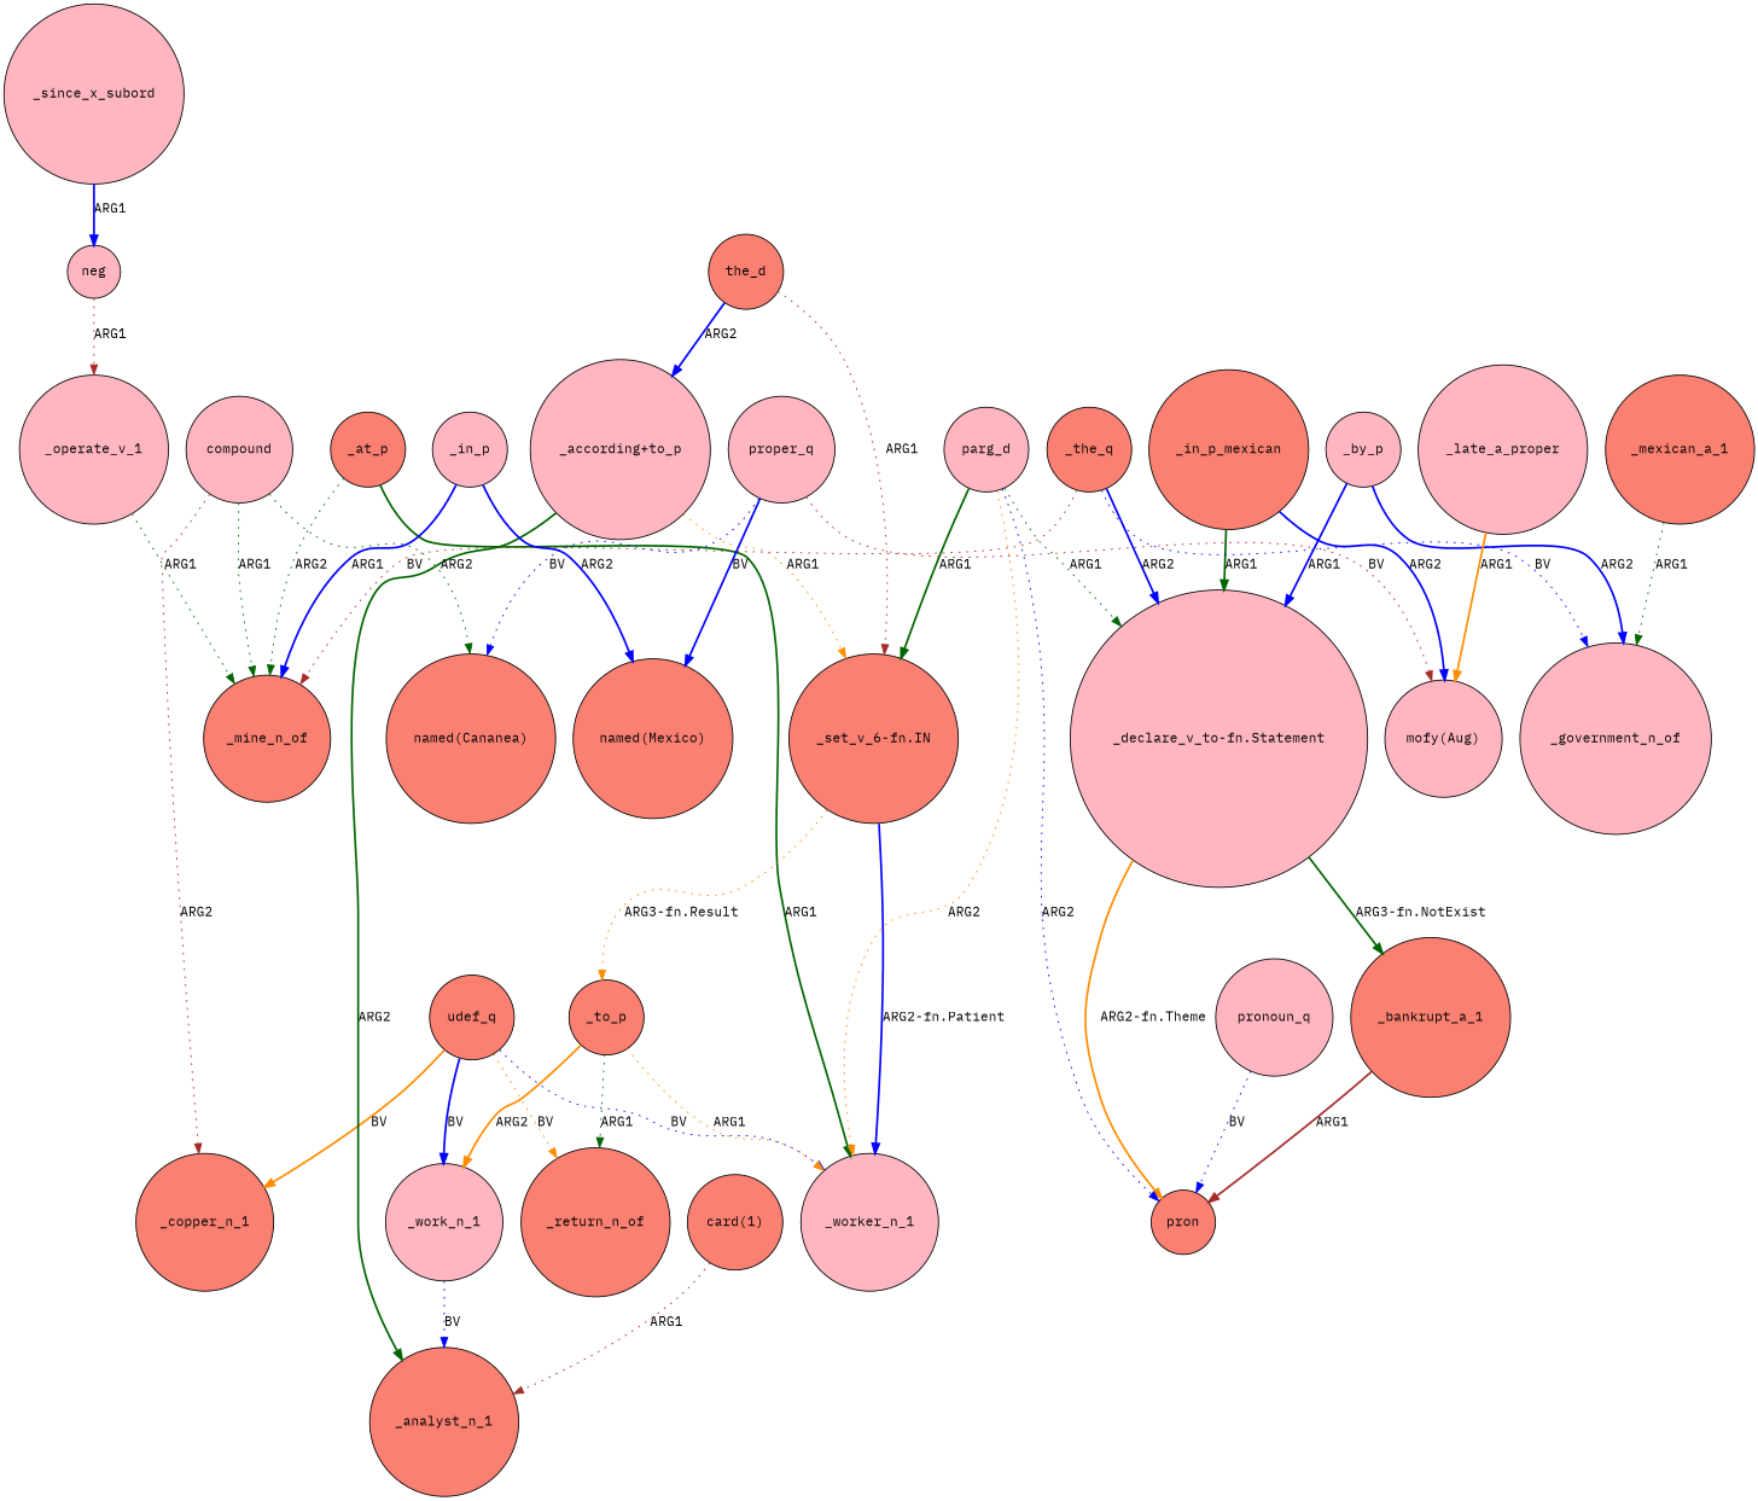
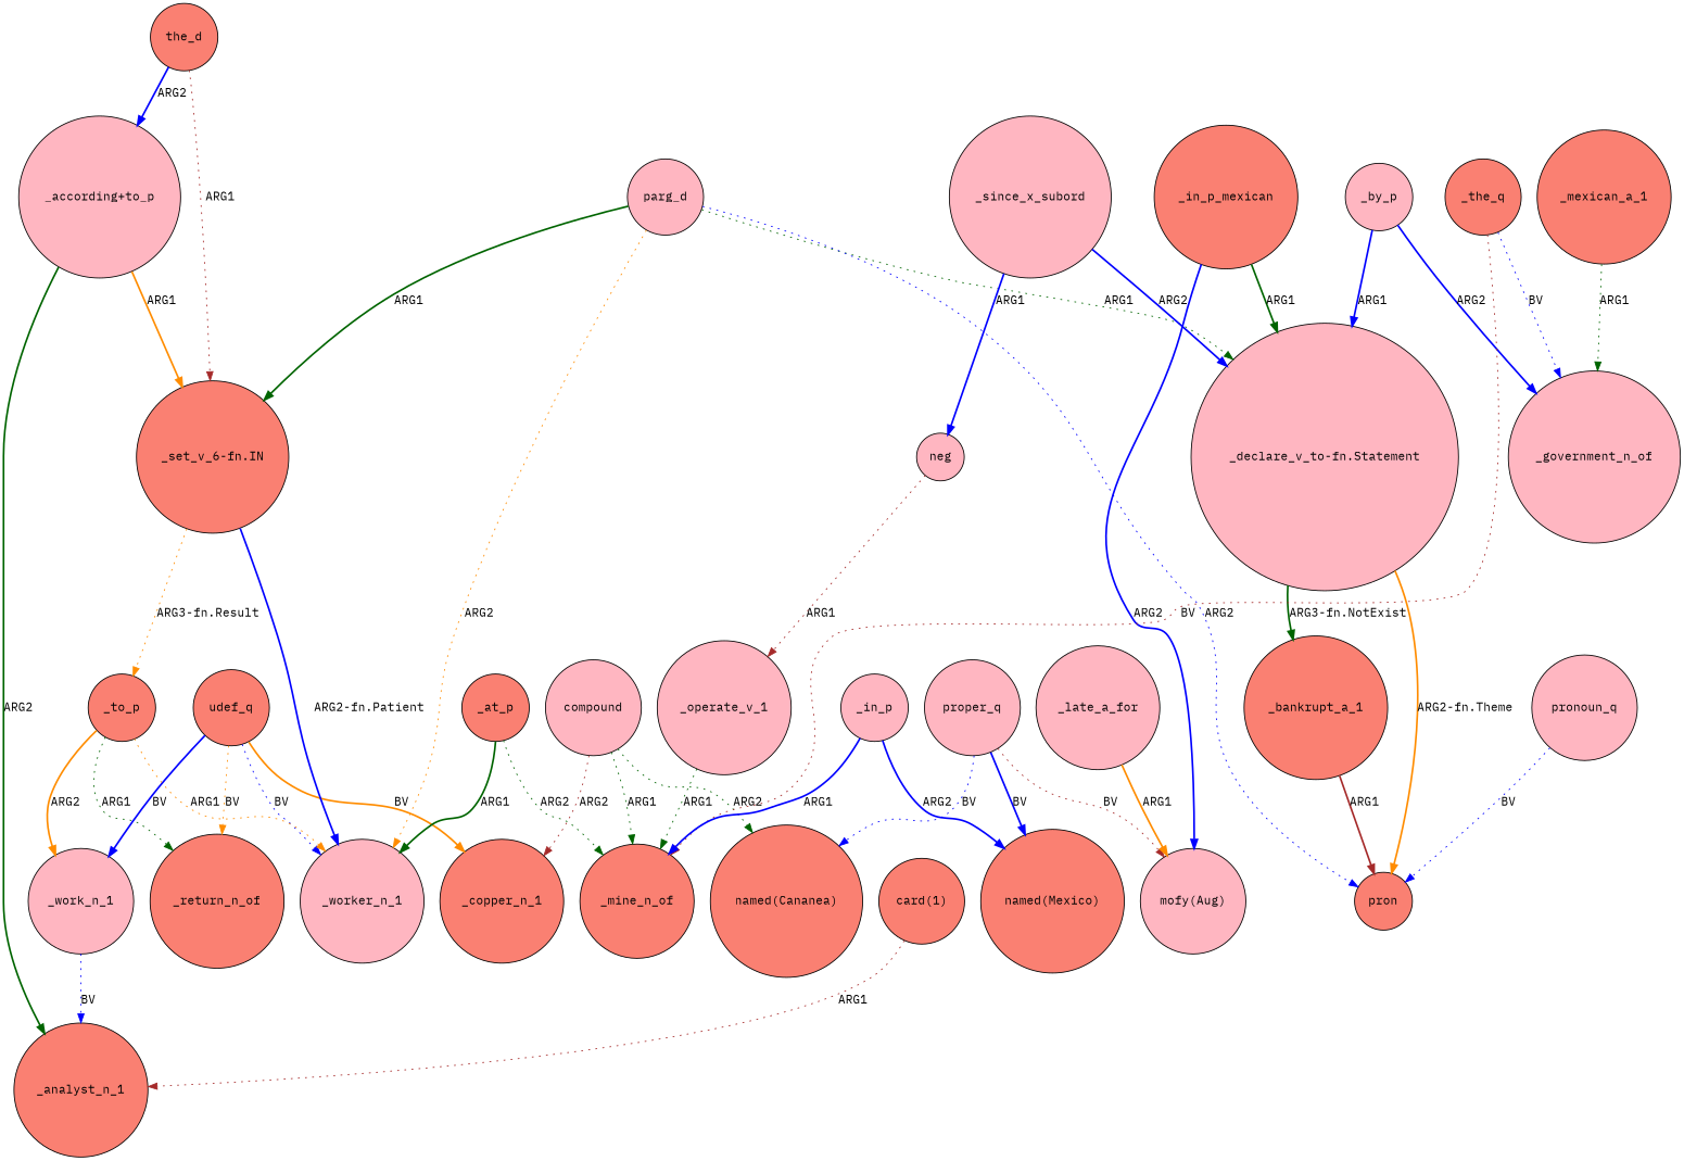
  digraph {
    fontname="IBM Plex Mono"
    node [fillcolor=salmon fontname="IBM Plex Mono" shape=circle style=filled]
    edge [color=blue fontname="IBM Plex Mono" style=dotted]
    _operate_v_1 [fillcolor=lightpink]
    _mine_n_of
    "card(1)"
    _analyst_n_1
    udef_q
    _copper_n_1
    _return_n_of
    _worker_n_1 [fillcolor=lightpink]
    _work_n_1 [fillcolor=lightpink]
    _at_p
    _by_p [fillcolor=lightpink]
    "_declare_v_to-fn.Statement" [fillcolor=lightpink]
    _government_n_of [fillcolor=lightpink]
    _bankrupt_a_1
    pron
    "_according+to_p" [fillcolor=lightpink]
    n17 [label="_set_v_6-fn.IN"]
    _to_p
    _mexican_a_1
    n20 [label=_in_p_mexican]
    "mofy(Aug)" [fillcolor=lightpink]
    compound [fillcolor=lightpink]
    "named(Cananea)"
    n24 [label=the_d]
    neg [fillcolor=lightpink]
    parg_d [fillcolor=lightpink]
    proper_q [fillcolor=lightpink]
    "named(Mexico)"
    pronoun_q [fillcolor=lightpink]
    _the_q
-   _late_a_for [fillcolor=lightpink label=_late_a_proper]
+   _late_a_for [fillcolor=lightpink]
    _in_p [fillcolor=lightpink]
    _since_x_subord [fillcolor=lightpink]
    _operate_v_1 -> _mine_n_of [color=darkgreen label=ARG1]
    "card(1)" -> _analyst_n_1 [color=brown label=ARG1]
    udef_q -> _copper_n_1 [color=darkorange label=BV style=bold]
    udef_q -> _return_n_of [color=darkorange label=BV]
    udef_q -> _worker_n_1 [label=BV]
    udef_q -> _work_n_1 [label=BV style=bold]
    _work_n_1 -> _analyst_n_1 [label=BV]
    _at_p -> _mine_n_of [color=darkgreen label=ARG2]
    _at_p -> _worker_n_1 [color=darkgreen label=ARG1 style=bold]
    _by_p -> "_declare_v_to-fn.Statement" [label=ARG1 style=bold]
    _by_p -> _government_n_of [label=ARG2 style=bold]
    "_declare_v_to-fn.Statement" -> _bankrupt_a_1 [color=darkgreen label="ARG3-fn.NotExist" style=bold]
    "_declare_v_to-fn.Statement" -> pron [color=darkorange label="ARG2-fn.Theme" style=bold]
    _bankrupt_a_1 -> pron [color=brown label=ARG1 style=bold]
    "_according+to_p" -> _analyst_n_1 [color=darkgreen label=ARG2 style=bold]
-   "_according+to_p" -> n17 [color=darkorange label=ARG1]
+   "_according+to_p" -> n17 [color=darkorange label=ARG1 style=bold]
    n17 -> _worker_n_1 [label="ARG2-fn.Patient" style=bold]
    n17 -> _to_p [color=darkorange label="ARG3-fn.Result"]
    _to_p -> _return_n_of [color=darkgreen label=ARG1]
    _to_p -> _worker_n_1 [color=darkorange label=ARG1]
    _to_p -> _work_n_1 [color=darkorange label=ARG2 style=bold]
    _mexican_a_1 -> _government_n_of [color=darkgreen label=ARG1]
    n20 -> "_declare_v_to-fn.Statement" [color=darkgreen label=ARG1 style=bold]
    n20 -> "mofy(Aug)" [label=ARG2 style=bold]
    compound -> _mine_n_of [color=darkgreen label=ARG1]
    compound -> _copper_n_1 [color=brown label=ARG2]
    compound -> "named(Cananea)" [color=darkgreen label=ARG2]
    n24 -> "_according+to_p" [label=ARG2 style=bold]
    n24 -> n17 [color=brown label=ARG1]
    neg -> _operate_v_1 [color=brown label=ARG1]
    parg_d -> _worker_n_1 [color=darkorange label=ARG2]
    parg_d -> "_declare_v_to-fn.Statement" [color=darkgreen label=ARG1]
    parg_d -> pron [label=ARG2]
    parg_d -> n17 [color=darkgreen label=ARG1 style=bold]
    proper_q -> "mofy(Aug)" [color=brown label=BV]
    proper_q -> "named(Cananea)" [label=BV]
    proper_q -> "named(Mexico)" [label=BV style=bold]
    pronoun_q -> pron [label=BV]
    _the_q -> _mine_n_of [color=brown label=BV]
    _the_q -> _government_n_of [label=BV]
    _late_a_for -> "mofy(Aug)" [color=darkorange label=ARG1 style=bold]
    _in_p -> _mine_n_of [label=ARG1 style=bold]
    _in_p -> "named(Mexico)" [label=ARG2 style=bold]
-   _the_q -> "_declare_v_to-fn.Statement" [label=ARG2 style=bold]
+   _since_x_subord -> "_declare_v_to-fn.Statement" [label=ARG2 style=bold]
    _since_x_subord -> neg [label=ARG1 style=bold]
  }
